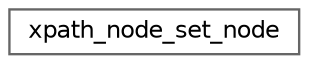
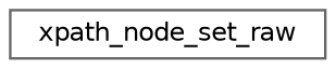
  digraph {
    rankdir=LR
-   n1 [color=grey40 fillcolor=white fontname=Helvetica fontsize=10 height=0.2 label=xpath_node_set_node shape=box style=filled width=0.4]
+   n1 [color=grey40 fillcolor=white fontname=Helvetica fontsize=10 height=0.2 label=xpath_node_set_raw shape=box style=filled width=0.4]
  }
